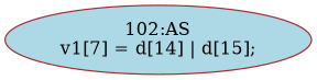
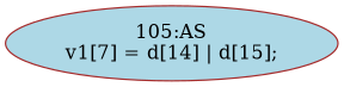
  strict digraph {
-   n1 [ast="<pyverilog.vparser.ast.Assign object at 0x7fee2312a610>" def_var="['v1']" fillcolor=lightblue label="102:AS\nv1[7] = d[14] | d[15];" statements="[]" style=filled typ=Assign use_var="['d', 'd']" color=brown]
+   n1 [ast="<pyverilog.vparser.ast.Assign object at 0x7fee2312a610>" def_var="['v1']" fillcolor=lightblue label="105:AS\nv1[7] = d[14] | d[15];" statements="[]" style=filled typ=Assign use_var="['d', 'd']" color=brown]
  }
